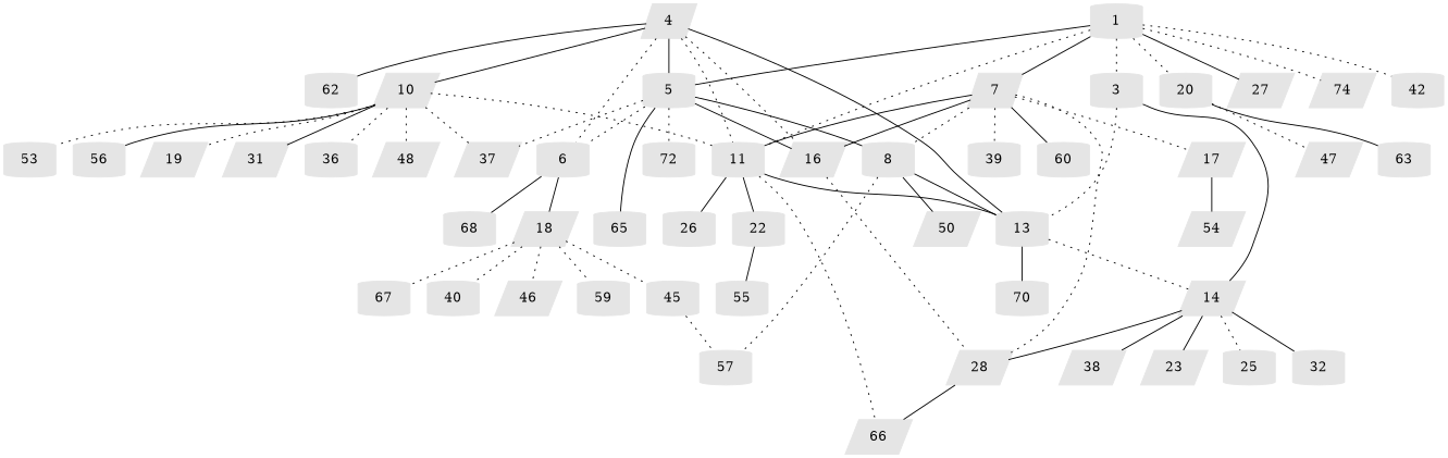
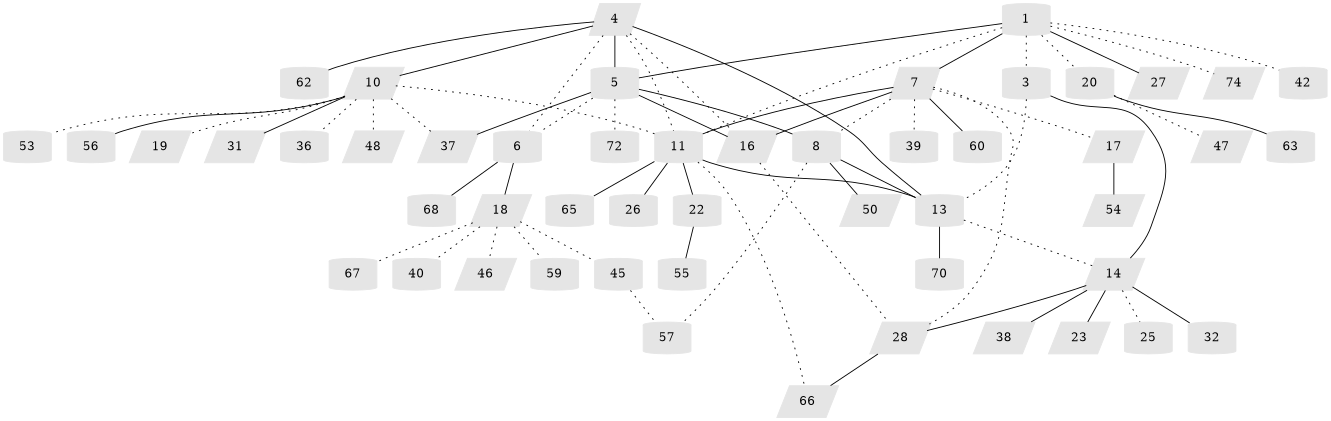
  graph {
    node [color=gray90 shape=cylinder style=filled]
    edge [style=dotted]
    1 [super="+2"]
    3 [super="+15"]
    5 [super="+41"]
    7 [shape=parallelogram super="+9"]
    11 [super="+12"]
    20 [super="+52"]
    27 [shape=parallelogram]
    n8 [label=74 shape=parallelogram]
    42
    13 [super="+44"]
    14 [shape=parallelogram super="+24"]
    6 [super="+51"]
    16 [shape=parallelogram super="+64"]
    8 [super="+71"]
    37 [shape=parallelogram]
    72
    17 [shape=parallelogram super="+21"]
    28 [shape=parallelogram super="+61"]
    39
    60
    22 [super="+43"]
    26
    65
    66 [shape=parallelogram]
    47 [shape=parallelogram]
    63 [super="+69"]
    70
    23 [shape=parallelogram]
    25
    32
    38 [shape=parallelogram super="+49"]
    4 [shape=parallelogram super="+29"]
    10 [shape=parallelogram super="+35"]
    62
    18 [shape=parallelogram super="+30"]
    68
    19 [shape=parallelogram]
    31 [shape=parallelogram]
    36
    48 [shape=parallelogram]
    53
    56
    50 [shape=parallelogram]
    57
    40
    45
    46 [shape=parallelogram]
    59
    67
    54 [shape=parallelogram]
    55
    1 -- 3 [weight=2]
    1 -- 5 [style=solid]
    1 -- 7 [style=solid]
    1 -- 11
    1 -- 20
    1 -- 27 [style=solid]
    1 -- n8
    1 -- 42
    3 -- 13
    3 -- 14 [style=solid]
    5 -- 6
    5 -- 16 [style=solid]
    5 -- 8 [style=solid]
-   5 -- 37
+   5 -- 37 [style=solid]
    5 -- 72
    7 -- 11 [style=solid]
    7 -- 16 [style=solid]
    7 -- 8 [weight=2]
    7 -- 17
    7 -- 28
    7 -- 39
    7 -- 60 [style=solid]
    11 -- 13 [style=solid]
    11 -- 22 [style=solid]
    11 -- 26 [style=solid]
-   5 -- 65 [style=solid]
+   11 -- 65 [style=solid]
    11 -- 66
    20 -- 47
    20 -- 63 [style=solid]
    13 -- 14
    13 -- 70 [style=solid]
    14 -- 28 [style=solid]
    14 -- 23 [style=solid]
    14 -- 25
    14 -- 32 [style=solid]
    14 -- 38 [style=solid]
    6 -- 18 [style=solid]
    6 -- 68 [style=solid]
    16 -- 28
    8 -- 13 [style=solid]
    8 -- 50 [style=solid]
    8 -- 57
    17 -- 54 [style=solid]
    28 -- 66 [style=solid]
    22 -- 55 [style=solid]
    4 -- 5 [style=solid]
    4 -- 11
    4 -- 13 [style=solid]
    4 -- 6
    4 -- 16
    4 -- 10 [style=solid]
    4 -- 62 [style=solid]
    10 -- 11 [weight=2]
    10 -- 37
    10 -- 19
    10 -- 31 [style=solid]
    10 -- 36
    10 -- 48
    10 -- 53
    10 -- 56 [style=solid]
    18 -- 40
    18 -- 45
    18 -- 46
    18 -- 59
    18 -- 67
    45 -- 57
  }
